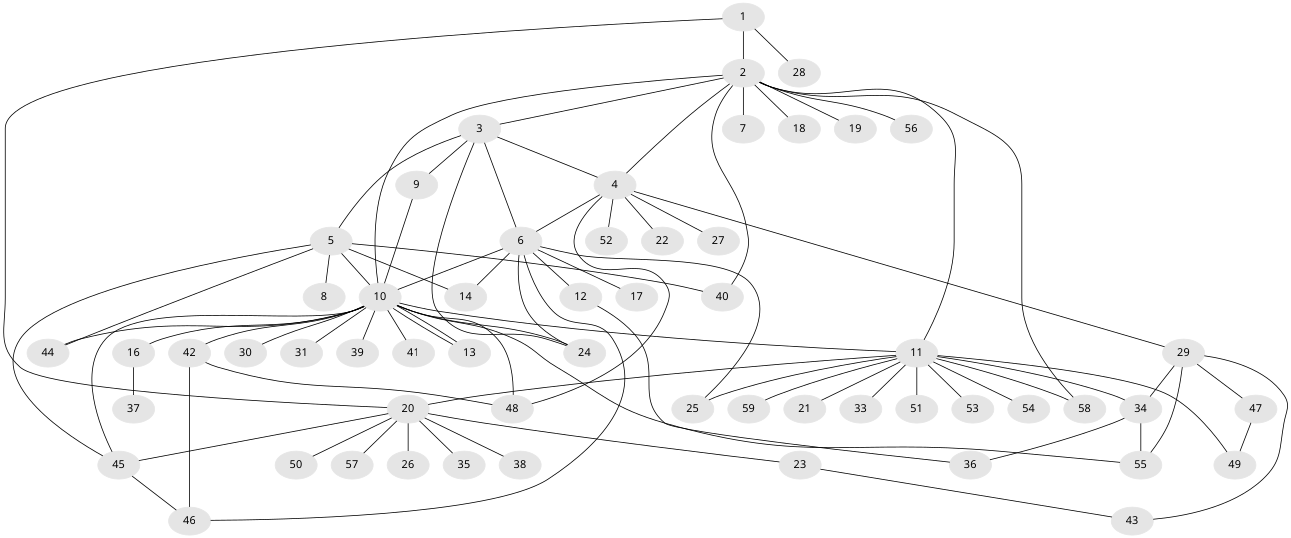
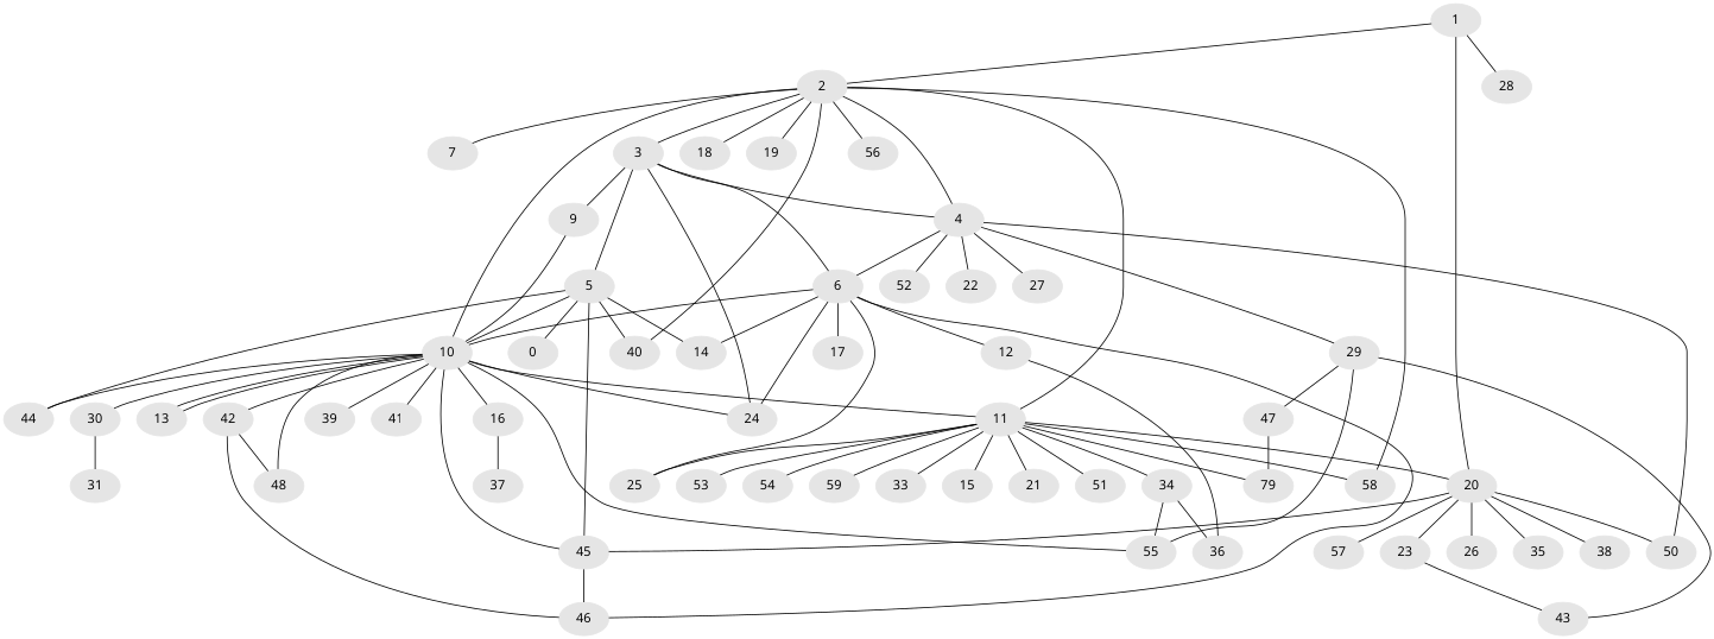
  graph {
    fontname="Noto Sans"
    node [color=gray90 fontname="Noto Sans" style=filled]
    edge [fontname="Noto Sans"]
    1
    2
    20
    28
    3
    4
    7
    10
    11
    18
    19
    40
    56
    58
    45
    23
    26
    35
    38
    50
    57
    5
    6
    9
    24
    22
    27
    29
    48
    52
    44
    13
    16
    30
    31
    39
    41
    42
    55
    25
+   15
    21
    33
    34
-   49
+   49 [label=79]
    51
    53
    54
    59
-   8
+   8 [label=0]
    14
    12
    17
    46
    43
    47
    36
    37
    1 -- 2
    1 -- 20
    1 -- 28
    2 -- 3
    2 -- 4
    2 -- 7
    2 -- 10
    2 -- 11
    2 -- 18
    2 -- 19
    2 -- 40
    2 -- 56
    2 -- 58
    20 -- 45
    20 -- 23
    20 -- 26
    20 -- 35
    20 -- 38
    20 -- 50
    20 -- 57
    3 -- 4
    3 -- 5
    3 -- 6
    3 -- 9
    3 -- 24
    4 -- 6
    4 -- 22
    4 -- 27
    4 -- 29
-   4 -- 48
+   4 -- 50
    4 -- 52
    10 -- 11
    10 -- 45
    10 -- 24
    10 -- 48
    10 -- 44
    10 -- 13
    10 -- 13
    10 -- 16
    10 -- 30
-   10 -- 31
+   30 -- 31
    10 -- 39
    10 -- 41
    10 -- 42
    10 -- 55
    11 -- 20
    11 -- 58
    11 -- 25
+   11 -- 15
    11 -- 21
    11 -- 33
    11 -- 34
    11 -- 49
    11 -- 51
    11 -- 53
    11 -- 54
    11 -- 59
    45 -- 46
    23 -- 43
    5 -- 10
    5 -- 40
    5 -- 45
    5 -- 44
    5 -- 8
    5 -- 14
    6 -- 10
    6 -- 24
    6 -- 25
    6 -- 14
    6 -- 12
    6 -- 17
    6 -- 46
    9 -- 10
    29 -- 55
-   29 -- 34
    29 -- 43
    29 -- 47
    16 -- 37
    42 -- 48
    42 -- 46
    34 -- 55
    34 -- 36
    12 -- 36
    47 -- 49
  }
